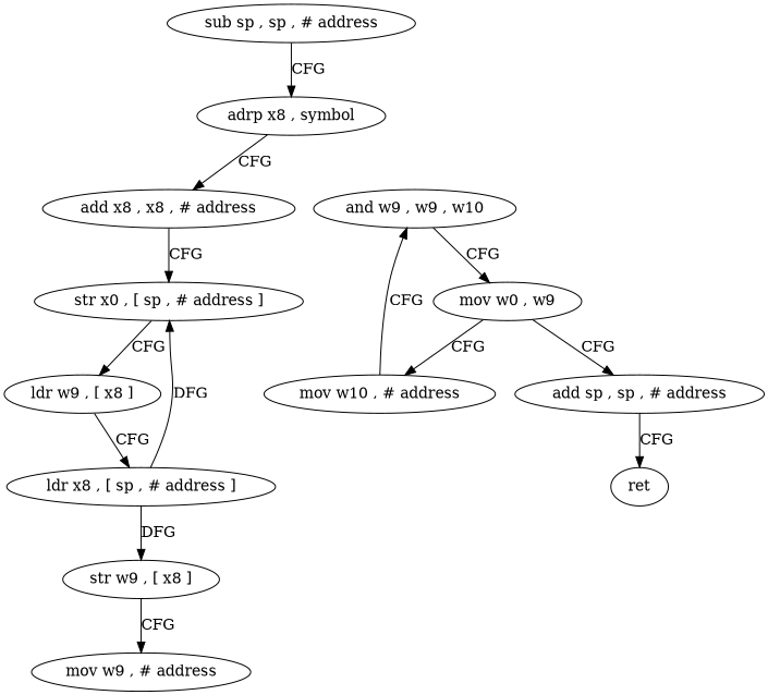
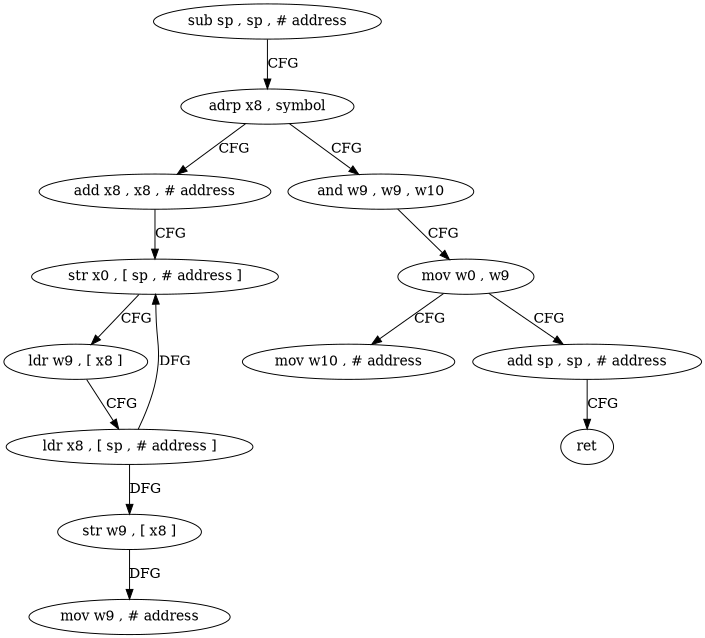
  digraph {
    n1 [label="sub sp , sp , # address"]
    n2 [label="adrp x8 , symbol"]
    n3 [label="add x8 , x8 , # address"]
    n4 [label="str x0 , [ sp , # address ]"]
    n5 [label="ldr w9 , [ x8 ]"]
    n6 [label="ldr x8 , [ sp , # address ]"]
    n7 [label="str w9 , [ x8 ]"]
    n8 [label="mov w9 , # address"]
    n9 [label="mov w10 , # address"]
    n10 [label="and w9 , w9 , w10"]
    n11 [label="mov w0 , w9"]
    n12 [label="add sp , sp , # address"]
    n13 [label=ret]
    n1 -> n2 [label=CFG]
    n2 -> n3 [label=CFG]
    n3 -> n4 [label=CFG]
    n4 -> n5 [label=CFG]
    n5 -> n6 [label=CFG]
    n6 -> n4 [label=DFG]
    n6 -> n7 [label=DFG]
-   n7 -> n8 [label=CFG]
-   n9 -> n10 [label=CFG]
+   n7 -> n8 [label=DFG]
+   n2 -> n10 [label=CFG]
    n10 -> n11 [label=CFG]
    n11 -> n9 [label=CFG]
    n11 -> n12 [label=CFG]
    n12 -> n13 [label=CFG]
  }
